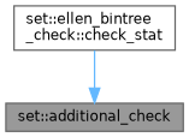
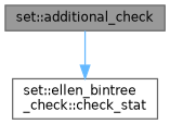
  digraph {
    rankdir=TB
    node [fontname=Helvetica fontsize=10 shape=box style=filled]
    n1 [color=gray40 fillcolor=grey60 fontcolor=black height=0.2 label="set::additional_check" width=0.4]
    n2 [color=grey40 fillcolor=white height=0.2 label="set::ellen_bintree\l_check::check_stat" width=0.4]
-   n2 -> n1 [color=steelblue1 fontname=Helvetica fontsize=10 labelfontname=Helvetica labelfontsize=10 style=solid]
+   n1 -> n2 [color=steelblue1 fontname=Helvetica fontsize=10 labelfontname=Helvetica labelfontsize=10 style=solid]
  }
